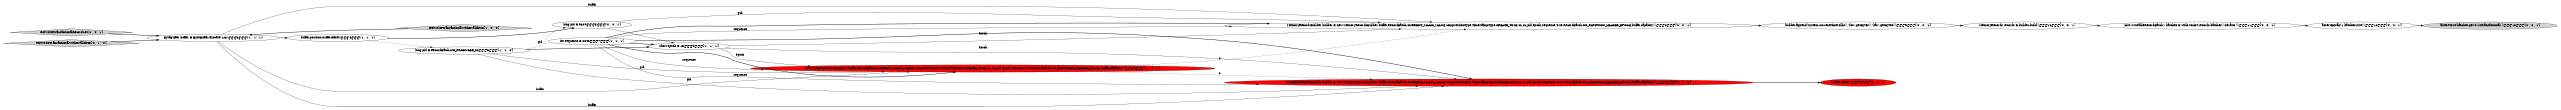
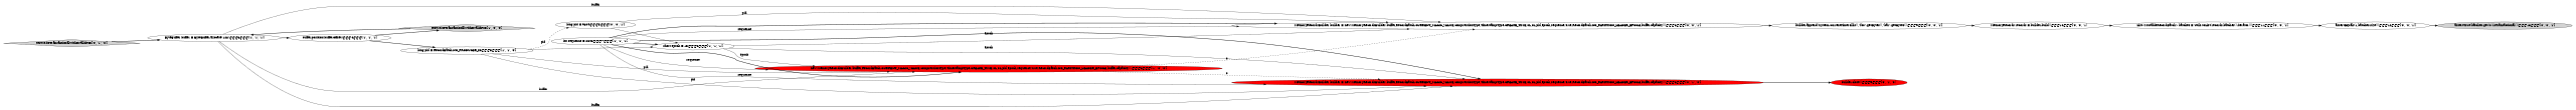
  digraph {
    rankdir=LR
    node [fillcolor=white shape=ellipse style=filled]
    edge [style=bold]
    n1 [label="short epoch = 15@@@6@@@['1', '1', '1']"]
    n2 [fillcolor=red label="MemoryRecordsBuilder builder = new MemoryRecordsBuilder(buffer,RecordBatch.CURRENT_MAGIC_VALUE,compressionType,TimestampType.CREATE_TIME,0L,0L,pid,epoch,sequence,true,RecordBatch.NO_PARTITION_LEADER_EPOCH,buffer.capacity())@@@8@@@['0', '1', '0']"]
    n3 [label="MemoryRecordsBuilder builder = new MemoryRecordsBuilder(buffer,RecordBatch.CURRENT_MAGIC_VALUE,compressionType,TimestampType.CREATE_TIME,0L,0L,pid,epoch,sequence,true,RecordBatch.NO_PARTITION_LEADER_EPOCH,buffer.capacity())@@@8@@@['0', '0', '1']"]
    n4 [fillcolor=red label="new MemoryRecordsBuilder(buffer,RecordBatch.CURRENT_MAGIC_VALUE,compressionType,TimestampType.CREATE_TIME,0L,0L,pid,epoch,sequence,true,RecordBatch.NO_PARTITION_LEADER_EPOCH,buffer.capacity())@@@8@@@['1', '0', '0']"]
    n5 [fillcolor=red label="builder.close()@@@9@@@['0', '1', '0']"]
    n6 [label="int sequence = 2342@@@7@@@['1', '1', '1']"]
    n7 [label="builder.append(System.currentTimeMillis(),\"foo\".getBytes(),\"bar\".getBytes())@@@9@@@['0', '0', '1']"]
-   n8 [fillcolor=lightgray label="testWriteTransactionalRecordSet['0', '0', '1']" shape=diamond]
    n9 [label="ByteBuffer buffer = ByteBuffer.allocate(128)@@@3@@@['1', '1', '1']"]
    n10 [label="buffer.position(bufferOffset)@@@4@@@['1', '1', '1']"]
    n11 [label="MemoryRecords records = builder.build()@@@10@@@['0', '0', '1']"]
    n12 [label="List<MutableRecordBatch> batches = Utils.toList(records.batches().iterator())@@@11@@@['0', '0', '1']"]
    n13 [label="assertEquals(1,batches.size())@@@12@@@['0', '0', '1']"]
    n14 [fillcolor=lightgray label="assertTrue(batches.get(0).isTransactional())@@@13@@@['0', '0', '1']"]
    n15 [label="long pid = 9809@@@5@@@['0', '0', '1']"]
    n16 [label="long pid = RecordBatch.NO_PRODUCER_ID@@@5@@@['1', '1', '0']"]
    n17 [fillcolor=lightgray label="testWriteTransactionalWithInvalidPID['0', '1', '0']" shape=diamond]
    n18 [fillcolor=lightgray label="testWriteTransactionalWithInvalidPID['1', '0', '0']" shape=diamond]
    n1 -> n2 [label=epoch style=solid]
    n1 -> n3 [label=epoch style=solid]
    n1 -> n4 [label=epoch style=solid]
    n2 -> n5
    n3 -> n7
    n4 -> n2 [label=0 style=dashed]
    n4 -> n3 [label=0 style=dashed]
    n6 -> n1
    n6 -> n2 [label=sequence style=solid]
    n6 -> n2
    n6 -> n3 [label=sequence style=solid]
    n6 -> n3
    n6 -> n4 [label=sequence style=solid]
    n6 -> n4
    n7 -> n11
-   n8 -> n9
    n9 -> n2 [label=buffer style=solid]
    n9 -> n3 [label=buffer style=solid]
    n9 -> n4 [label=buffer style=solid]
    n9 -> n10
-   n10 -> n15
-   n10 -> n16 [style=dashed]
+   n10 -> n18
+   n10 -> n16
    n11 -> n12
    n12 -> n13
    n13 -> n14
    n15 -> n1 [style=solid]
    n15 -> n3 [label=pid style=solid]
-   n16 -> n1
+   n16 -> n1 [style=solid]
    n16 -> n2 [label=pid style=solid]
    n16 -> n4 [label=pid style=solid]
    n16 -> n15 [label=pid style=dashed]
    n17 -> n9
    n18 -> n9
  }
